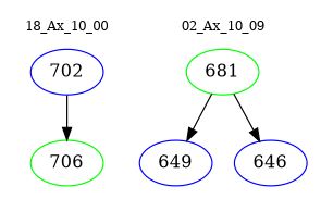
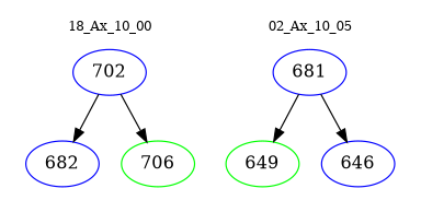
  digraph {
    node [color=blue]
    edge [color=black]
    n1 [label=702]
+   n2 [label=682]
    n3 [color=green label=706]
-   n4 [color=green label=681]
-   n5 [label=649]
+   n4 [label=681]
+   n5 [color=green label=649]
    n6 [label=646]
    subgraph cluster_1 {
      color=white
      fontsize=10
      label="18_Ax_10_00"
      n1
+     n2
      n3
    }
    subgraph cluster_2 {
      color=white
      fontsize=10
-     label="02_Ax_10_09"
+     label="02_Ax_10_05"
      n4
      n5
      n6
    }
+   n1 -> n2
    n1 -> n3
    n4 -> n5
    n4 -> n6
  }
